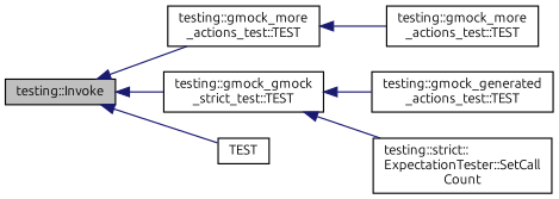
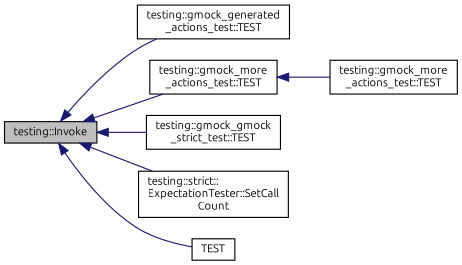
  digraph {
    fontname=Ubuntu
    rankdir=LR
    node [color=black fillcolor=white fontname=Ubuntu fontsize=10 shape=record style=filled]
    edge [color=midnightblue dir=back fontname=Ubuntu fontsize=10 labelfontname=Helvetica labelfontsize=10 style=solid]
    n1 [fillcolor=grey75 fontcolor=black height=0.2 label="testing::Invoke" width=0.4]
    n2 [height=0.2 label="testing::gmock_generated\l_actions_test::TEST" width=0.4]
    n3 [height=0.2 label="testing::gmock_more\l_actions_test::TEST" width=0.4]
    n4 [height=0.2 label="testing::gmock_gmock\l_strict_test::TEST" width=0.4]
    n5 [height=0.2 label="testing::strict::\lExpectationTester::SetCall\lCount" width=0.4]
    n6 [height=0.2 label=TEST width=0.4]
    n7 [height=0.2 label="testing::gmock_more\l_actions_test::TEST" width=0.4]
-   n4 -> n2
+   n1 -> n2
    n1 -> n3
    n1 -> n4
-   n4 -> n5
+   n1 -> n5
    n1 -> n6
    n3 -> n7
  }
